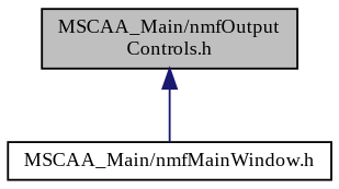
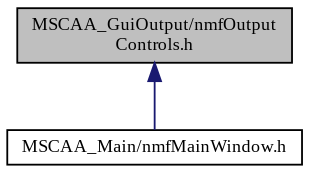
  digraph {
    fontname="Liberation Serif"
    node [color=black fontname="Liberation Serif" fontsize=10 shape=record style=filled]
-   n1 [fillcolor=grey75 fontcolor=black height=0.2 label="MSCAA_Main/nmfOutput\lControls.h" width=0.4]
+   n1 [fillcolor=grey75 fontcolor=black height=0.2 label="MSCAA_GuiOutput/nmfOutput\lControls.h" width=0.4]
    n2 [fillcolor=white height=0.2 label="MSCAA_Main/nmfMainWindow.h" width=0.4]
    n1 -> n2 [color=midnightblue dir=back fontname="Liberation Serif" fontsize=10 labelfontname=Helvetica labelfontsize=10 style=solid]
  }
